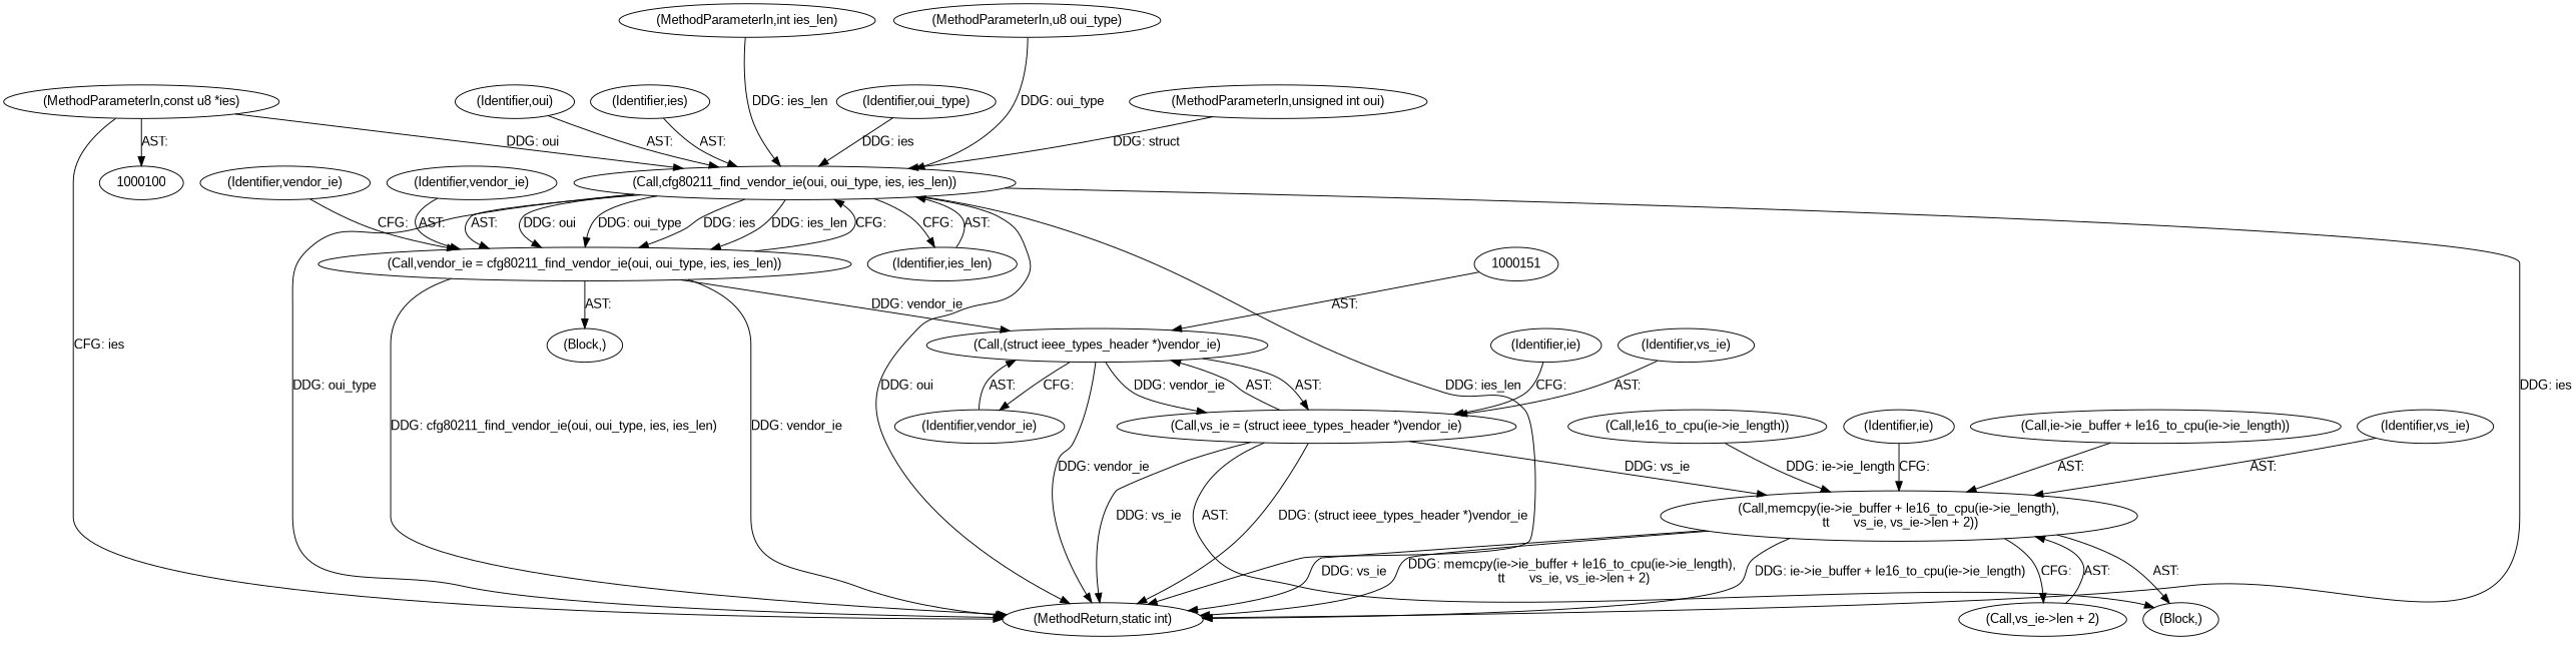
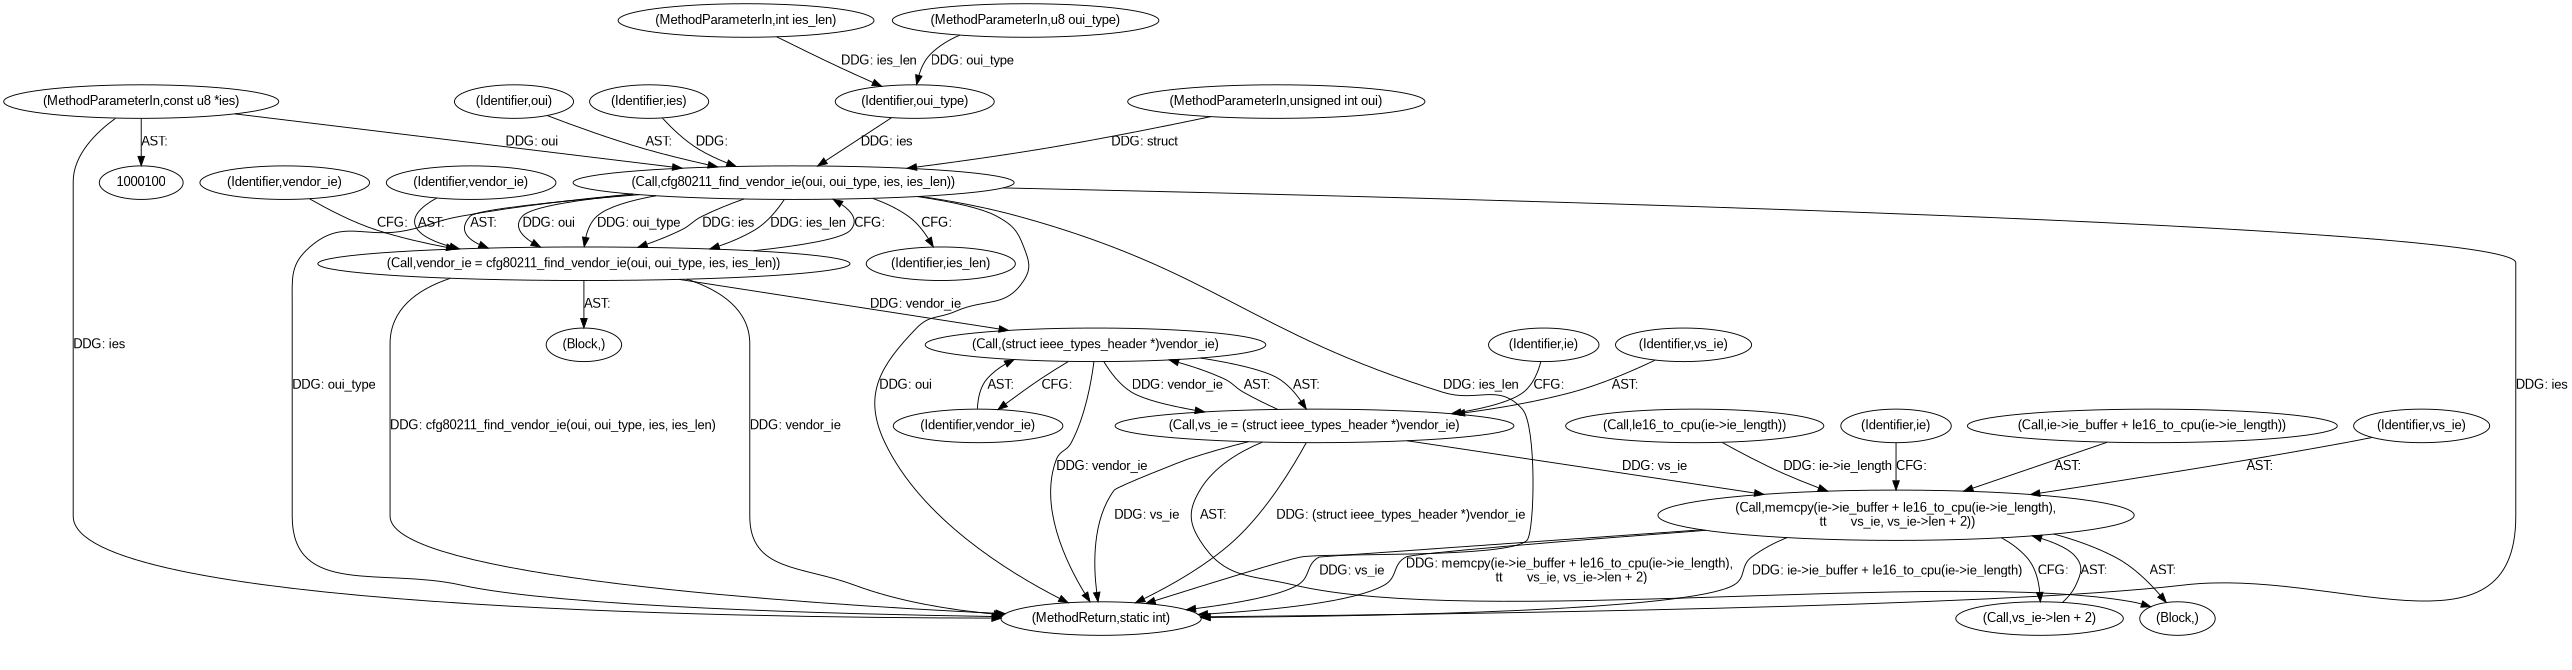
  digraph {
    fontname="Liberation Sans"
    node [fontname="Liberation Sans"]
    edge [fontname="Liberation Sans"]
    n1 [label="(MethodParameterIn,const u8 *ies)"]
    n2 [label="(Call,cfg80211_find_vendor_ie(oui, oui_type, ies, ies_len))"]
    n3 [label="(MethodReturn,static int)"]
    1000100
    n5 [label="(Call,vendor_ie = cfg80211_find_vendor_ie(oui, oui_type, ies, ies_len))"]
    n6 [label="(Identifier,ies_len)"]
    n7 [label="(Call,(struct ieee_types_header *)vendor_ie)"]
    n8 [label="(Block,)"]
    n9 [label="(Call,vs_ie = (struct ieee_types_header *)vendor_ie)"]
    n10 [label="(Identifier,vendor_ie)"]
    n11 [label="(Call,memcpy(ie->ie_buffer + le16_to_cpu(ie->ie_length),\n \t\t       vs_ie, vs_ie->len + 2))"]
    n12 [label="(Block,)"]
    n13 [label="(Call,vs_ie->len + 2)"]
    n14 [label="(Call,le16_to_cpu(ie->ie_length))"]
    n15 [label="(Identifier,oui)"]
    n16 [label="(Identifier,ie)"]
    n17 [label="(Identifier,ies)"]
    n18 [label="(Call,ie->ie_buffer + le16_to_cpu(ie->ie_length))"]
    n19 [label="(MethodParameterIn,int ies_len)"]
    n20 [label="(Identifier,oui_type)"]
    n21 [label="(MethodParameterIn,u8 oui_type)"]
    n22 [label="(Identifier,vs_ie)"]
    n23 [label="(Identifier,ie)"]
    n24 [label="(MethodParameterIn,unsigned int oui)"]
    n25 [label="(Identifier,vendor_ie)"]
    n26 [label="(Identifier,vs_ie)"]
    n27 [label="(Identifier,vendor_ie)"]
-   1000151
    n1 -> n2 [label="DDG: oui"]
-   n1 -> n3 [label="CFG: ies"]
+   n1 -> n3 [label="DDG: ies"]
    n1 -> 1000100 [label="AST: "]
    n2 -> n3 [label="DDG: oui"]
    n2 -> n3 [label="DDG: ies_len"]
    n2 -> n3 [label="DDG: ies"]
    n2 -> n3 [label="DDG: oui_type"]
    n2 -> n5 [label="AST: "]
    n2 -> n5 [label="DDG: oui"]
    n2 -> n5 [label="DDG: oui_type"]
    n2 -> n5 [label="DDG: ies"]
    n2 -> n5 [label="DDG: ies_len"]
    n2 -> n6 [label="CFG: "]
    n5 -> n2 [label="CFG: "]
    n5 -> n3 [label="DDG: cfg80211_find_vendor_ie(oui, oui_type, ies, ies_len)"]
    n5 -> n3 [label="DDG: vendor_ie"]
    n5 -> n7 [label="DDG: vendor_ie"]
    n5 -> n8 [label="AST: "]
-   n6 -> n2 [label="AST: "]
    n7 -> n3 [label="DDG: vendor_ie"]
    n7 -> n9 [label="AST: "]
    n7 -> n9 [label="DDG: vendor_ie"]
    n7 -> n10 [label="CFG: "]
    n9 -> n3 [label="DDG: vs_ie"]
    n9 -> n3 [label="DDG: (struct ieee_types_header *)vendor_ie"]
    n9 -> n7 [label="AST: "]
    n9 -> n11 [label="DDG: vs_ie"]
    n9 -> n12 [label="AST: "]
    n10 -> n7 [label="AST: "]
    n11 -> n3 [label="DDG: vs_ie"]
    n11 -> n3 [label="DDG: memcpy(ie->ie_buffer + le16_to_cpu(ie->ie_length),\n \t\t       vs_ie, vs_ie->len + 2)"]
    n11 -> n3 [label="DDG: ie->ie_buffer + le16_to_cpu(ie->ie_length)"]
    n11 -> n12 [label="AST: "]
    n11 -> n13 [label="CFG: "]
    n13 -> n11 [label="AST: "]
    n14 -> n11 [label="DDG: ie->ie_length"]
    n15 -> n2 [label="AST: "]
    n16 -> n11 [label="CFG: "]
-   n17 -> n2 [label="AST: "]
+   n17 -> n2 [label="DDG: "]
    n18 -> n11 [label="AST: "]
-   n19 -> n2 [label="DDG: ies_len"]
+   n19 -> n20 [label="DDG: ies_len"]
    n20 -> n2 [label="DDG: ies"]
-   n21 -> n2 [label="DDG: oui_type"]
+   n21 -> n20 [label="DDG: oui_type"]
    n22 -> n11 [label="AST: "]
    n23 -> n9 [label="CFG: "]
    n24 -> n2 [label="DDG: struct"]
    n25 -> n5 [label="CFG: "]
    n26 -> n9 [label="AST: "]
    n27 -> n5 [label="AST: "]
-   1000151 -> n7 [label="AST: "]
  }
